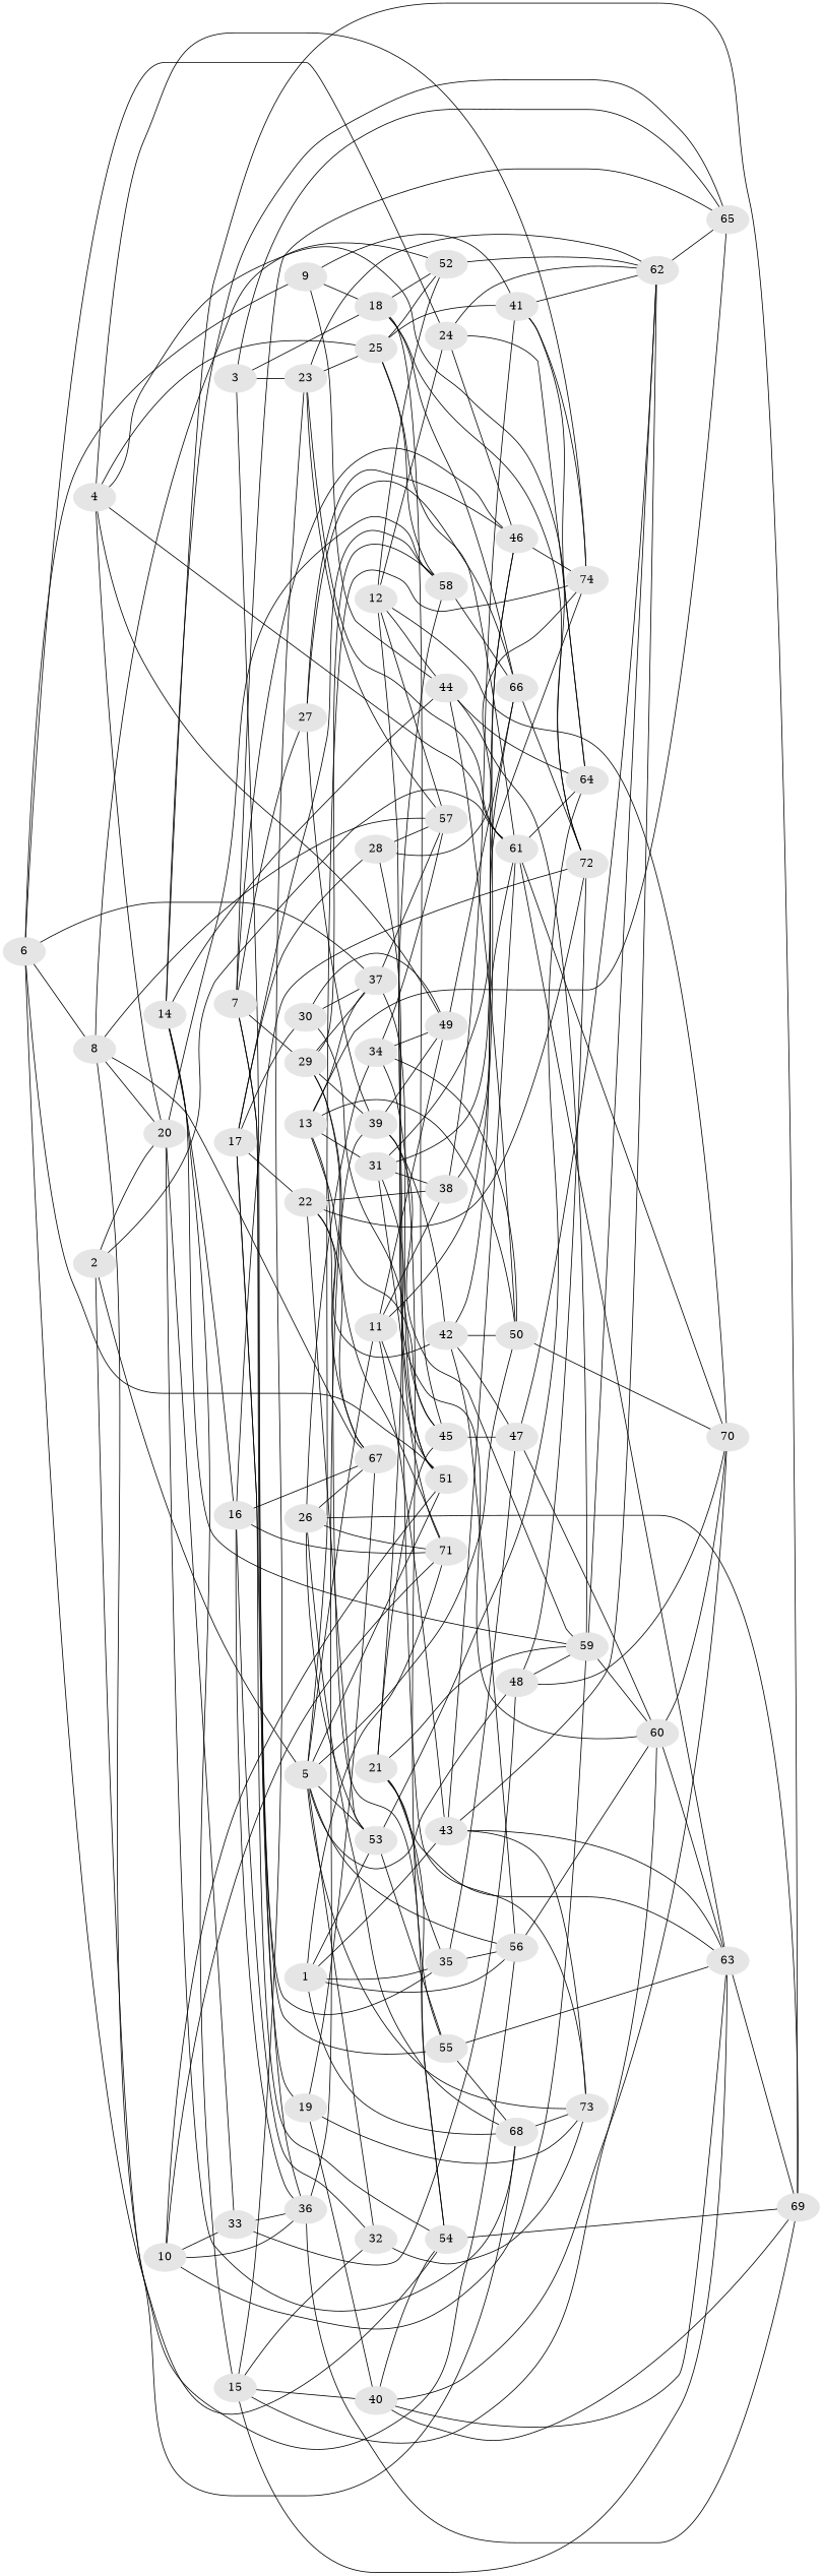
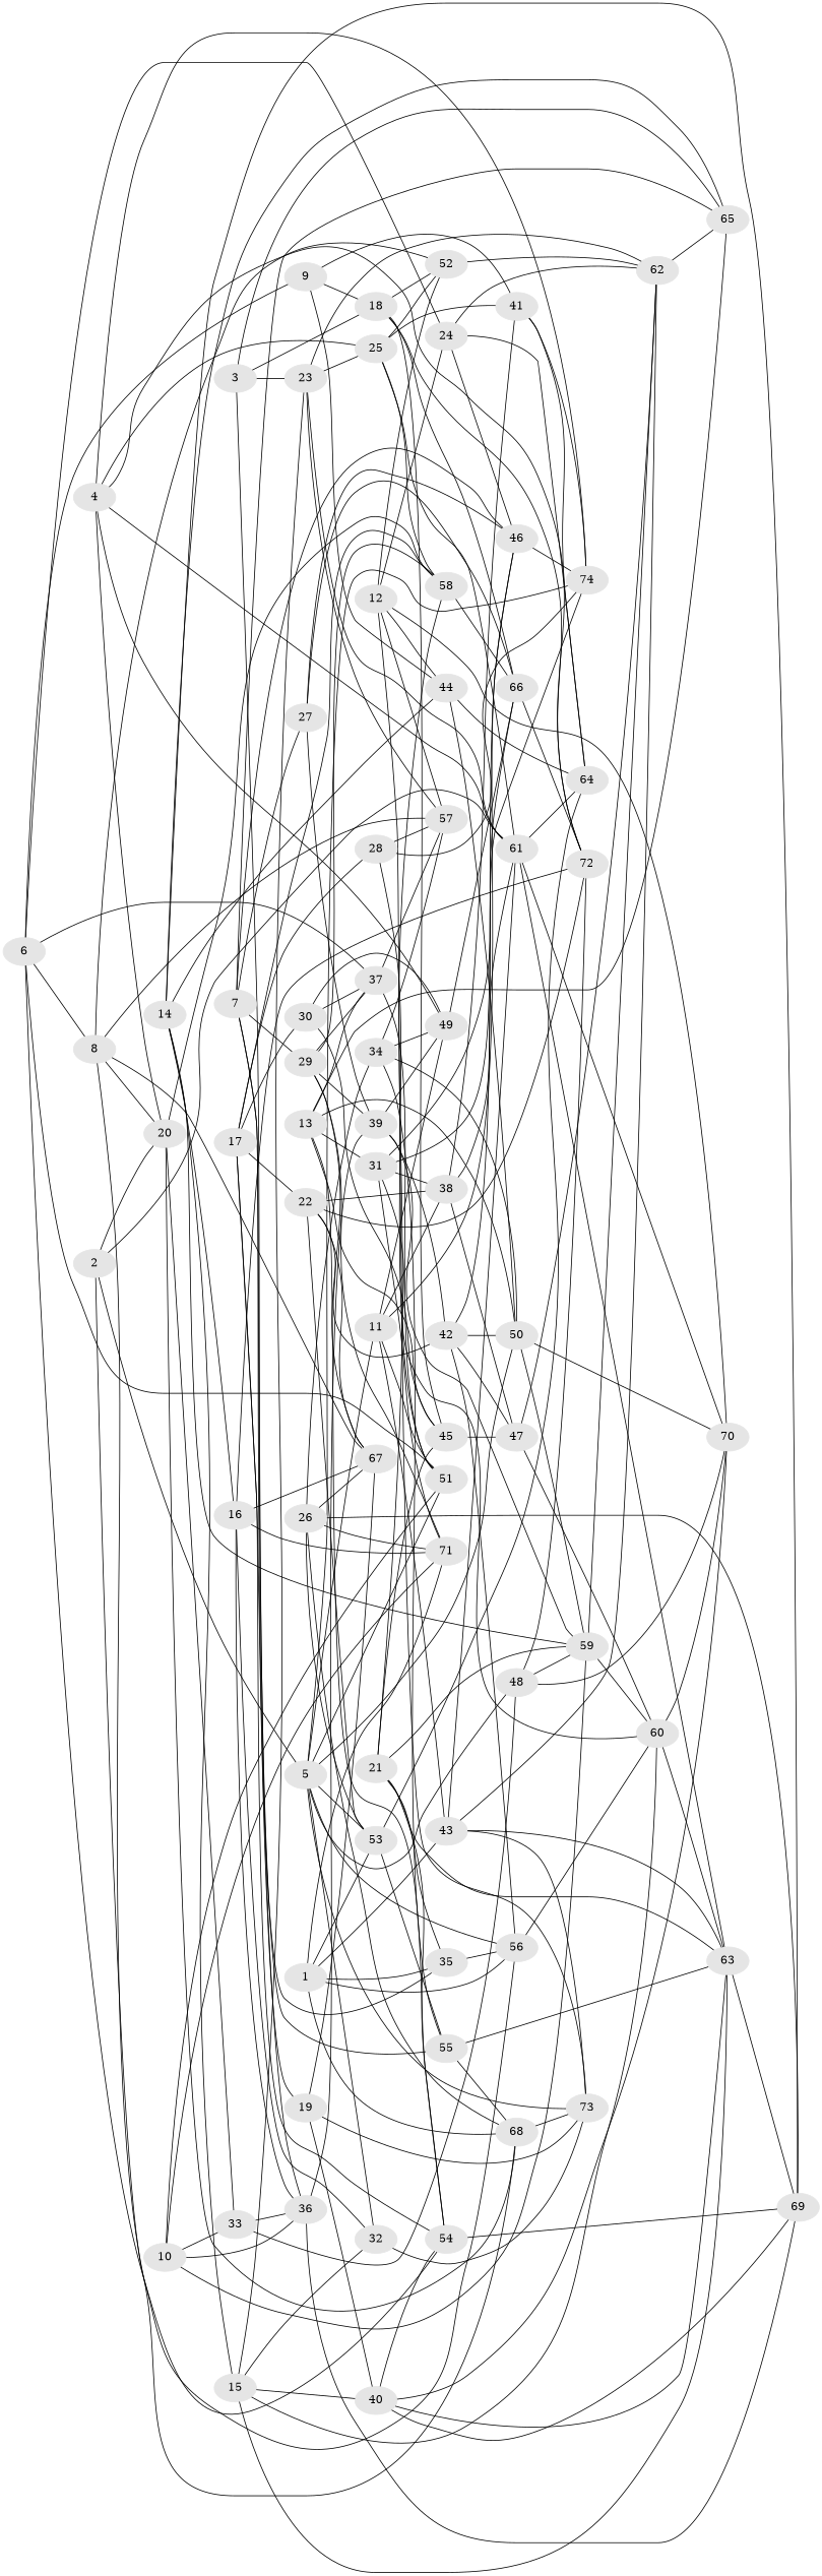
  graph {
    rankdir=LR
    node [color=gray90 style=filled]
    edge [weight=1.0]
    1
    35
    43
    53
    56
    68
    71
    61
    73
    63
    62
    55
    64
    60
    2
    5
    20
    74
    11
    32
    48
    50
    51
    33
    58
    70
    3
    18
    23
    36
    65
    72
    52
    45
    66
    25
    57
    69
    39
    4
    49
    41
    46
    38
    59
    6
    8
    9
    24
    37
    54
    67
    44
    7
    27
    29
    10
    47
    12
    13
    31
    14
    15
    16
    40
    17
    19
    22
    28
    30
    42
    21
    26
    34
    1 -- 35
    1 -- 43
    1 -- 53
    1 -- 56
    1 -- 68
    1 -- 71
    35 -- 56
    43 -- 61
    43 -- 73
    43 -- 63
    43 -- 62
    53 -- 55
    53 -- 64
    56 -- 60
    68 -- 73
    61 -- 63
    61 -- 64 [weight=2.0]
    61 -- 70
    63 -- 69
    62 -- 65 [weight=2.0]
    55 -- 68
    55 -- 63
    60 -- 63
    60 -- 70
    2 -- 56
    2 -- 61
    2 -- 5
    2 -- 20
    5 -- 53
    5 -- 56
    5 -- 73
    5 -- 74
    5 -- 11
    5 -- 32
    5 -- 48
    5 -- 50
    5 -- 51
    20 -- 68
    20 -- 33
    20 -- 58
    11 -- 43
    11 -- 51
    11 -- 49
    11 -- 46
    11 -- 38
    32 -- 73
    48 -- 70
    48 -- 72
    48 -- 59
    50 -- 70
    33 -- 48
    33 -- 36
    58 -- 66
    3 -- 18
    3 -- 23
    3 -- 36
    3 -- 65
    18 -- 72
    18 -- 52
    18 -- 45
    18 -- 66
    23 -- 61
    23 -- 62
    23 -- 25
    23 -- 57
    36 -- 69
    36 -- 39
    52 -- 62
    45 -- 47 [weight=2.0]
    66 -- 72
    25 -- 61
    25 -- 58
    25 -- 52
    25 -- 41
    39 -- 49
    39 -- 59
    39 -- 42
    4 -- 61
    4 -- 20
    4 -- 74
    4 -- 72
    4 -- 25
    4 -- 49
    49 -- 66
-   41 -- 62
    41 -- 64
    41 -- 74
    46 -- 74
    38 -- 61
    38 -- 41
-   35 -- 47
+   38 -- 47
    59 -- 62
    59 -- 60 [weight=2.0]
    6 -- 51
    6 -- 8
    6 -- 9
    6 -- 24
    6 -- 37
    6 -- 54
    8 -- 68
    8 -- 20
    8 -- 52
    8 -- 57
    8 -- 67
    9 -- 18
    9 -- 41
    9 -- 44
    24 -- 62 [weight=2.0]
    24 -- 64
    24 -- 46
    37 -- 51
    37 -- 57
    54 -- 69
    44 -- 64
    44 -- 50
-   44 -- 59
+   50 -- 59
    7 -- 35
    7 -- 55
    7 -- 65
    7 -- 46
    7 -- 27
    7 -- 29
    27 -- 66
    27 -- 39
    27 -- 46
    29 -- 71
    29 -- 58
    29 -- 39
    29 -- 37
    29 -- 67
    10 -- 71
    10 -- 51
    10 -- 33
    10 -- 36
    10 -- 59 [weight=2.0]
    47 -- 62
    47 -- 60
    12 -- 73
    12 -- 70
    12 -- 52
    12 -- 57
    12 -- 24
    12 -- 44
    13 -- 50
    13 -- 65
    13 -- 45
    13 -- 37
    13 -- 54
    13 -- 31
    31 -- 71
    31 -- 60
    31 -- 74
    31 -- 66
    31 -- 38
    14 -- 65
    14 -- 69
    14 -- 59
    14 -- 44
    14 -- 15
    14 -- 16
    15 -- 63
    15 -- 60
    15 -- 32
    15 -- 23
    15 -- 40
    16 -- 71
    16 -- 32
    16 -- 36
    16 -- 72
    16 -- 67
    40 -- 63
    40 -- 70
    40 -- 69
    40 -- 54
    17 -- 58
    17 -- 54
    17 -- 19
    17 -- 22
    17 -- 28
    17 -- 30
    19 -- 73
    19 -- 67
    19 -- 40
    22 -- 53
    22 -- 72
    22 -- 38
    22 -- 67
    22 -- 42
    28 -- 74
    28 -- 51
    28 -- 57
    30 -- 45
    30 -- 49
    30 -- 37
    42 -- 56
    42 -- 50
    42 -- 46
    42 -- 47
    21 -- 35
    21 -- 63
    21 -- 58
    21 -- 45
    21 -- 59
    21 -- 54
    26 -- 53
    26 -- 68
    26 -- 71
    26 -- 69
    26 -- 67
    26 -- 34
    34 -- 55 [weight=2.0]
    34 -- 50
    34 -- 57
    34 -- 49
  }
